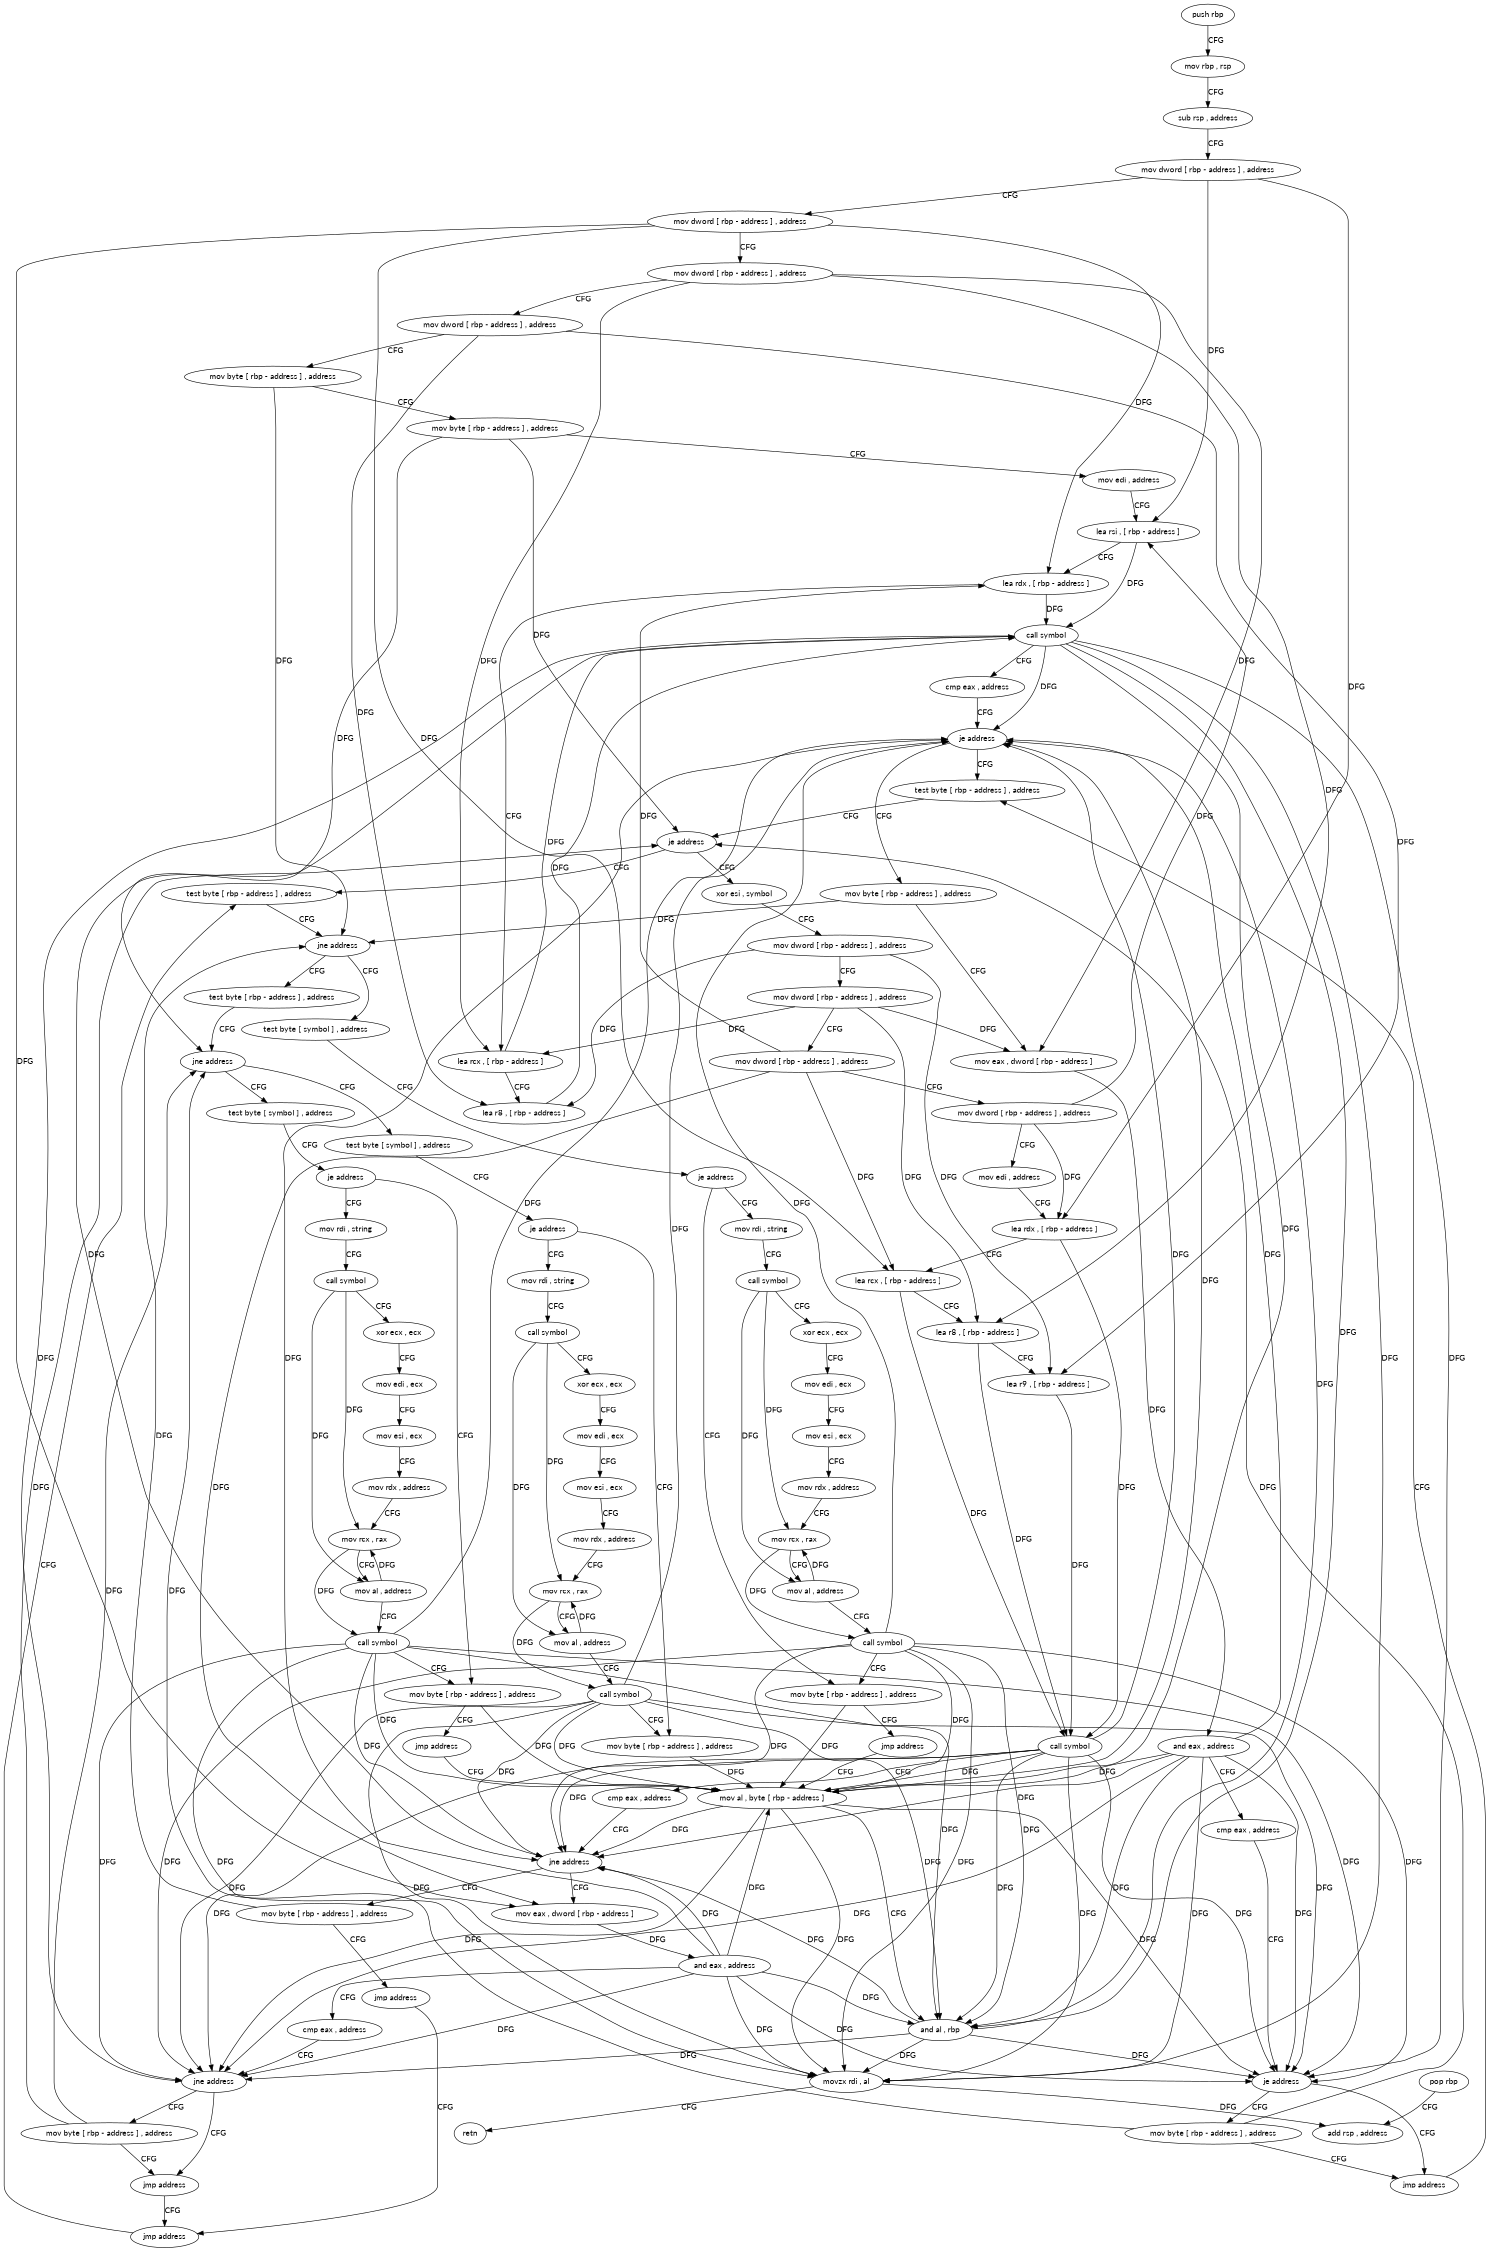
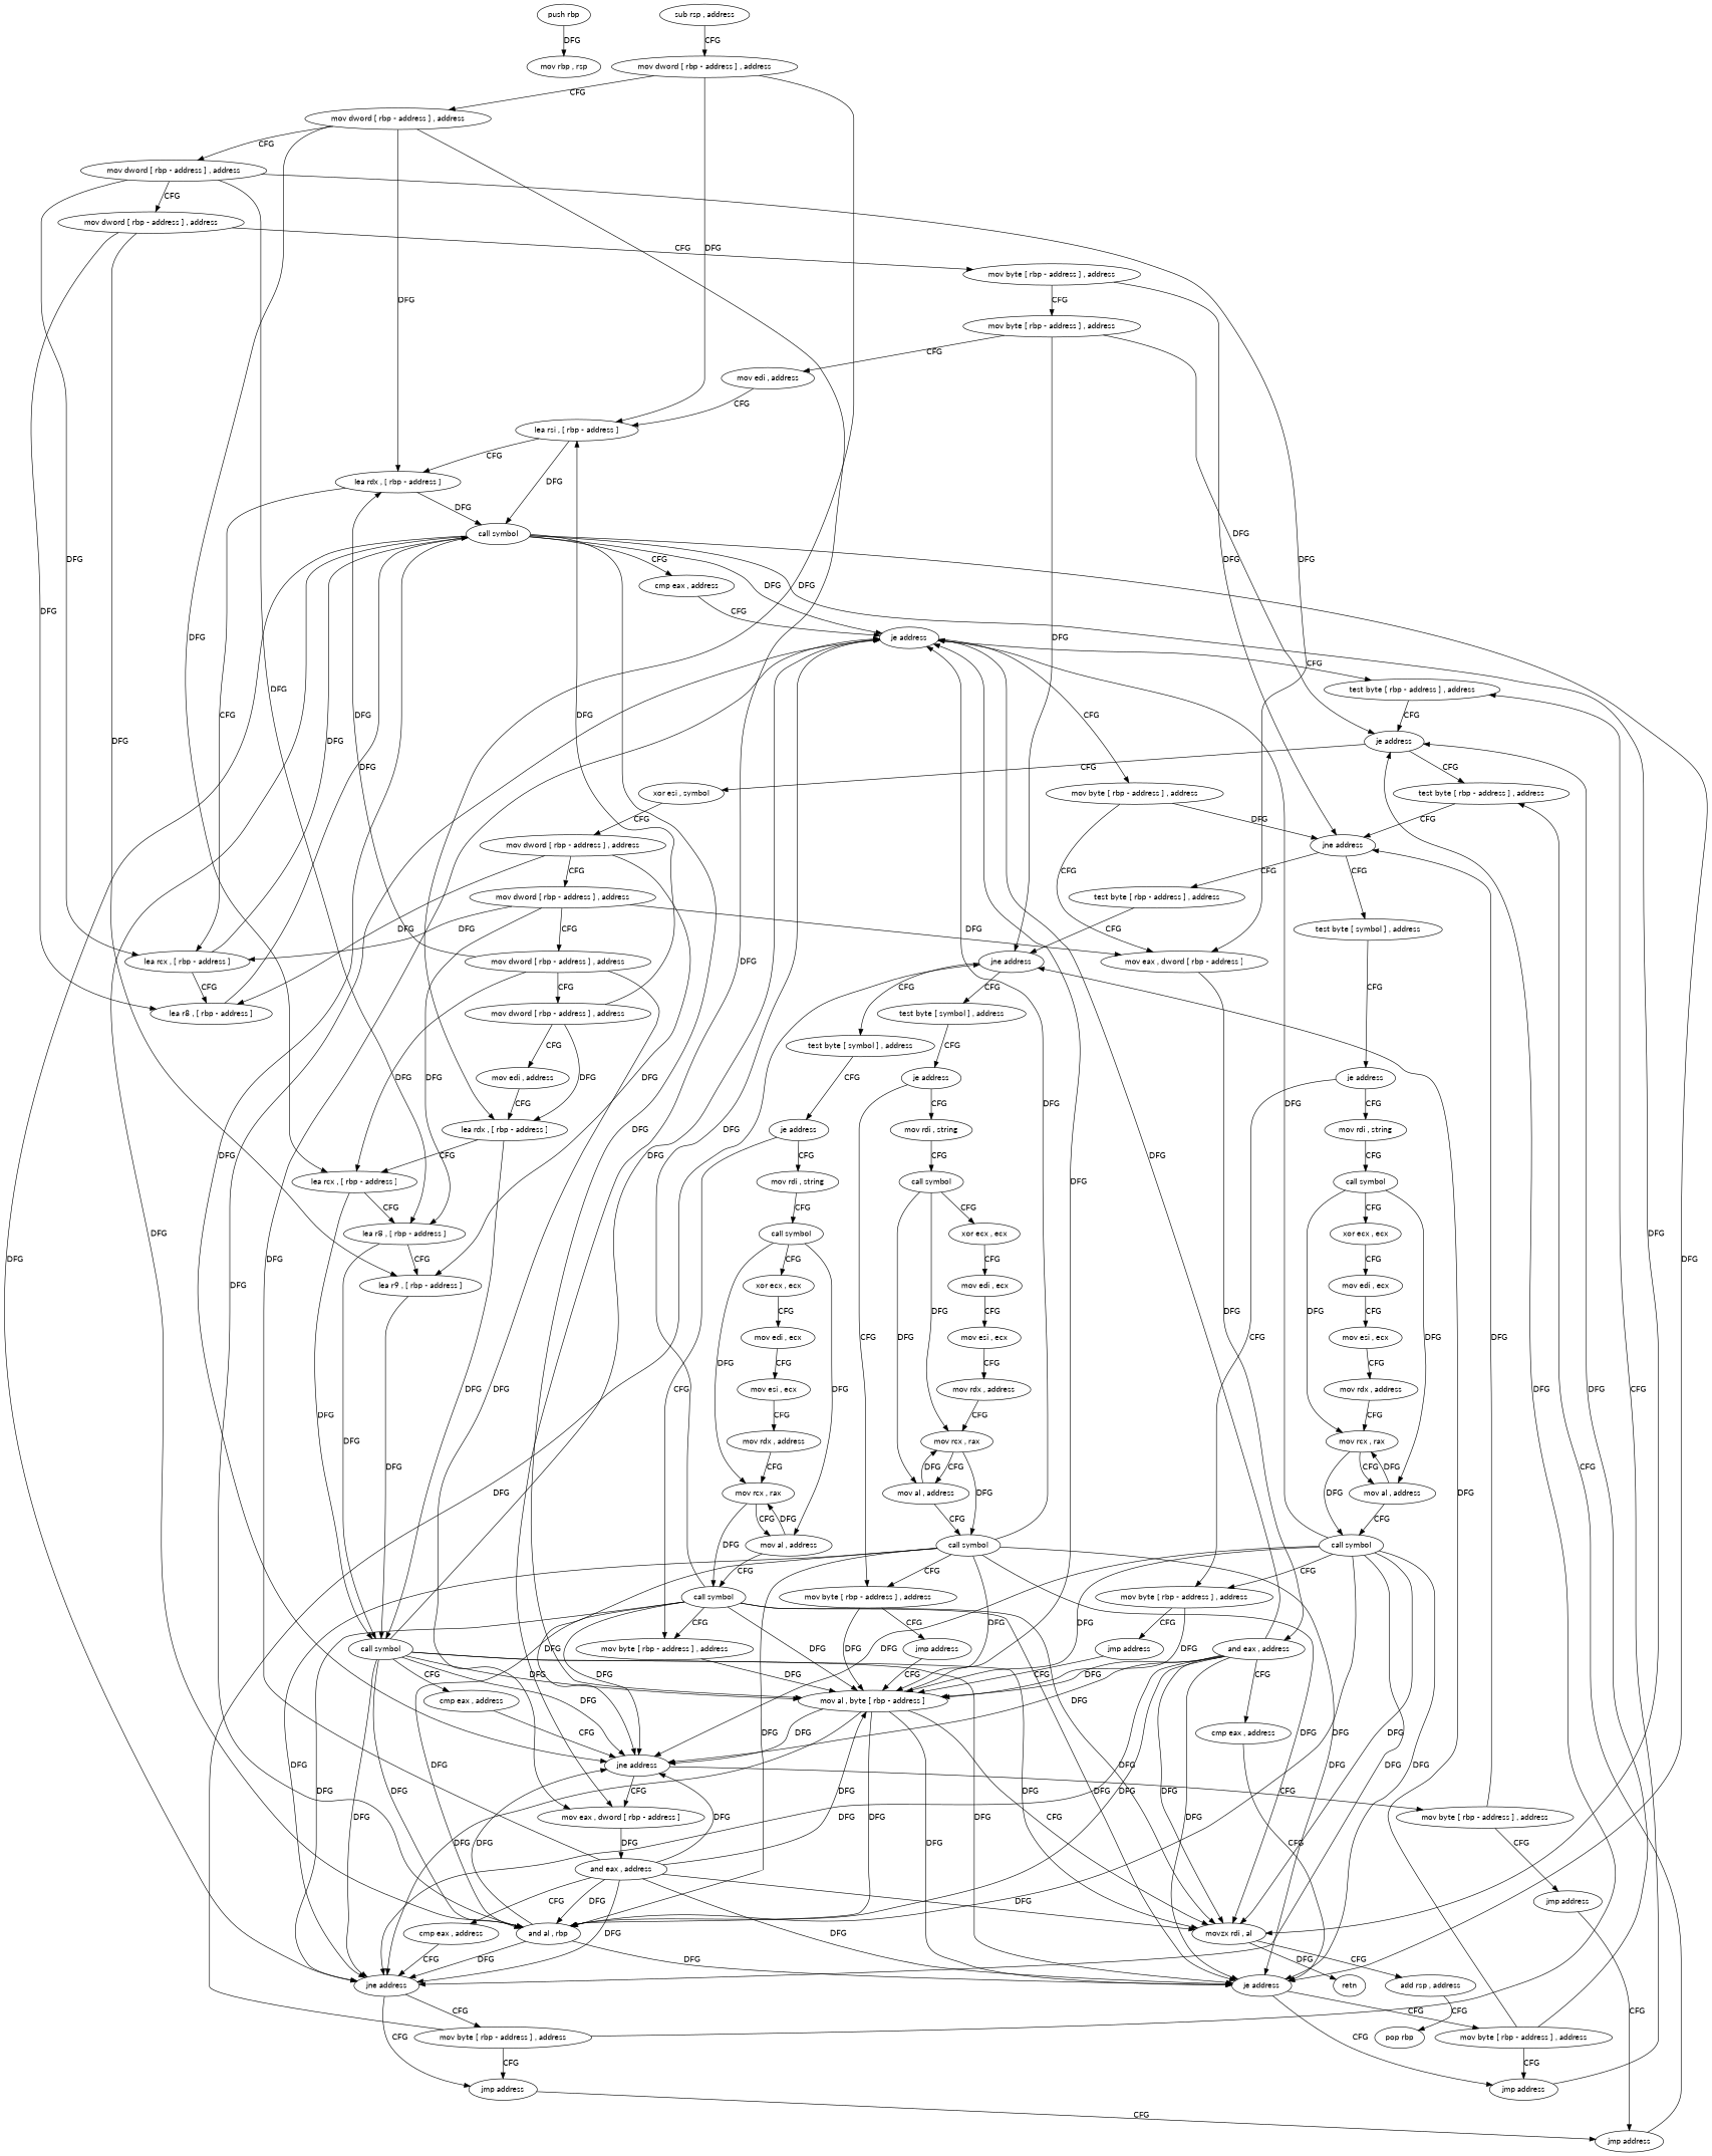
  digraph {
    fontname=Lato
    node [fontname=Lato]
    edge [fontname=Lato]
    n1 [label="push rbp"]
    n2 [label="mov rbp , rsp"]
    n3 [label="sub rsp , address"]
    n4 [label="mov dword [ rbp - address ] , address"]
    n5 [label="mov dword [ rbp - address ] , address"]
    n6 [label="lea rsi , [ rbp - address ]"]
    n7 [label="lea rdx , [ rbp - address ]"]
    n8 [label="mov dword [ rbp - address ] , address"]
    n9 [label="lea rdx , [ rbp - address ]"]
    n10 [label="lea rcx , [ rbp - address ]"]
    n11 [label="mov eax , dword [ rbp - address ]"]
    n12 [label="call symbol"]
    n13 [label="call symbol"]
    n14 [label="mov dword [ rbp - address ] , address"]
    n15 [label="lea rcx , [ rbp - address ]"]
    n16 [label="mov eax , dword [ rbp - address ]"]
    n17 [label="lea r8 , [ rbp - address ]"]
    n18 [label="and eax , address"]
    n19 [label="mov byte [ rbp - address ] , address"]
    n20 [label="lea r8 , [ rbp - address ]"]
    n21 [label="lea r9 , [ rbp - address ]"]
    n22 [label="and eax , address"]
    n23 [label="mov byte [ rbp - address ] , address"]
    n24 [label="jne address"]
    n25 [label="mov edi , address"]
    n26 [label="je address"]
    n27 [label="jne address"]
    n28 [label="test byte [ rbp - address ] , address"]
    n29 [label="test byte [ symbol ] , address"]
    n30 [label="test byte [ rbp - address ] , address"]
    n31 [label="xor esi , symbol"]
    n32 [label="test byte [ symbol ] , address"]
    n33 [label="test byte [ symbol ] , address"]
    n34 [label="cmp eax , address"]
    n35 [label="je address"]
    n36 [label="je address"]
    n37 [label="jne address"]
    n38 [label="jne address"]
    n39 [label="mov al , byte [ rbp - address ]"]
    n40 [label="and al , rbp"]
    n41 [label="movzx rdi , al"]
    n42 [label="test byte [ rbp - address ] , address"]
    n43 [label="mov byte [ rbp - address ] , address"]
    n44 [label="jmp address"]
    n45 [label="mov byte [ rbp - address ] , address"]
    n46 [label="mov byte [ rbp - address ] , address"]
    n47 [label="jmp address"]
    n48 [label="mov byte [ rbp - address ] , address"]
    n49 [label="add rsp , address"]
    n50 [label=retn]
    n51 [label="mov dword [ rbp - address ] , address"]
    n52 [label="mov dword [ rbp - address ] , address"]
    n53 [label="cmp eax , address"]
    n54 [label="je address"]
    n55 [label="mov byte [ rbp - address ] , address"]
    n56 [label="mov rdi , string"]
    n57 [label="mov dword [ rbp - address ] , address"]
    n58 [label="mov dword [ rbp - address ] , address"]
    n59 [label="mov edi , address"]
    n60 [label="cmp eax , address"]
    n61 [label="jmp address"]
    n62 [label="cmp eax , address"]
    n63 [label="jmp address"]
    n64 [label="je address"]
    n65 [label="je address"]
    n66 [label="mov byte [ rbp - address ] , address"]
    n67 [label="mov rdi , string"]
    n68 [label="mov byte [ rbp - address ] , address"]
    n69 [label="mov rdi , string"]
    n70 [label="jmp address"]
    n71 [label="call symbol"]
    n72 [label="xor ecx , ecx"]
    n73 [label="mov rcx , rax"]
    n74 [label="mov al , address"]
    n75 [label="call symbol"]
    n76 [label="xor ecx , ecx"]
    n77 [label="mov rcx , rax"]
    n78 [label="mov al , address"]
    n79 [label="jmp address"]
    n80 [label="call symbol"]
    n81 [label="xor ecx , ecx"]
    n82 [label="mov rcx , rax"]
    n83 [label="mov al , address"]
    n84 [label="mov edi , ecx"]
    n85 [label="call symbol"]
    n86 [label="mov esi , ecx"]
    n87 [label="mov rdx , address"]
    n88 [label="mov edi , ecx"]
    n89 [label="call symbol"]
    n90 [label="mov esi , ecx"]
    n91 [label="mov rdx , address"]
    n92 [label="mov edi , ecx"]
    n93 [label="call symbol"]
    n94 [label="mov esi , ecx"]
    n95 [label="mov rdx , address"]
    n96 [label="pop rbp"]
-   n1 -> n2 [label=CFG]
-   n2 -> n3 [label=CFG]
+   n1 -> n2 [label=DFG]
    n3 -> n4 [label=CFG]
    n4 -> n5 [label=CFG]
    n4 -> n6 [label=DFG]
    n4 -> n7 [label=DFG]
    n5 -> n8 [label=CFG]
    n5 -> n9 [label=DFG]
    n5 -> n10 [label=DFG]
    n5 -> n11 [label=DFG]
    n6 -> n9 [label=CFG]
    n6 -> n12 [label=DFG]
    n7 -> n10 [label=CFG]
    n7 -> n13 [label=DFG]
    n8 -> n14 [label=CFG]
    n8 -> n15 [label=DFG]
    n8 -> n16 [label=DFG]
    n8 -> n17 [label=DFG]
    n9 -> n12 [label=DFG]
    n9 -> n15 [label=CFG]
    n10 -> n13 [label=DFG]
    n10 -> n17 [label=CFG]
    n11 -> n18 [label=DFG]
    n12 -> n34 [label=CFG]
    n12 -> n35 [label=DFG]
    n12 -> n36 [label=DFG]
    n12 -> n37 [label=DFG]
    n12 -> n38 [label=DFG]
    n12 -> n39 [label=DFG]
    n12 -> n40 [label=DFG]
    n12 -> n41 [label=DFG]
    n13 -> n35 [label=DFG]
    n13 -> n36 [label=DFG]
    n13 -> n37 [label=DFG]
    n13 -> n38 [label=DFG]
    n13 -> n39 [label=DFG]
    n13 -> n40 [label=DFG]
    n13 -> n41 [label=DFG]
    n13 -> n60 [label=CFG]
    n14 -> n19 [label=CFG]
    n14 -> n20 [label=DFG]
    n14 -> n21 [label=DFG]
    n15 -> n12 [label=DFG]
    n15 -> n20 [label=CFG]
    n16 -> n22 [label=DFG]
    n17 -> n13 [label=DFG]
    n17 -> n21 [label=CFG]
    n18 -> n35 [label=DFG]
    n18 -> n36 [label=DFG]
    n18 -> n37 [label=DFG]
    n18 -> n38 [label=DFG]
    n18 -> n39 [label=DFG]
    n18 -> n40 [label=DFG]
    n18 -> n41 [label=DFG]
    n18 -> n62 [label=CFG]
    n19 -> n23 [label=CFG]
    n19 -> n24 [label=DFG]
    n20 -> n12 [label=DFG]
    n21 -> n13 [label=DFG]
    n22 -> n35 [label=DFG]
    n22 -> n36 [label=DFG]
    n22 -> n37 [label=DFG]
    n22 -> n38 [label=DFG]
    n22 -> n39 [label=DFG]
    n22 -> n40 [label=DFG]
    n22 -> n41 [label=DFG]
    n22 -> n53 [label=CFG]
    n23 -> n25 [label=CFG]
    n23 -> n26 [label=DFG]
    n23 -> n27 [label=DFG]
    n24 -> n28 [label=CFG]
    n24 -> n29 [label=CFG]
    n25 -> n6 [label=CFG]
    n26 -> n30 [label=CFG]
    n26 -> n31 [label=CFG]
    n27 -> n32 [label=CFG]
    n27 -> n33 [label=CFG]
    n28 -> n27 [label=CFG]
    n29 -> n54 [label=CFG]
    n30 -> n24 [label=CFG]
    n31 -> n51 [label=CFG]
    n32 -> n64 [label=CFG]
    n33 -> n65 [label=CFG]
    n34 -> n35 [label=CFG]
    n35 -> n42 [label=CFG]
    n35 -> n43 [label=CFG]
    n36 -> n44 [label=CFG]
    n36 -> n45 [label=CFG]
    n37 -> n11 [label=CFG]
    n37 -> n46 [label=CFG]
    n38 -> n47 [label=CFG]
    n38 -> n48 [label=CFG]
    n39 -> n35 [label=DFG]
    n39 -> n36 [label=DFG]
    n39 -> n37 [label=DFG]
    n39 -> n38 [label=DFG]
-   n39 -> n40 [label=CFG]
-   n39 -> n41 [label=DFG]
+   n39 -> n40 [label=DFG]
+   n39 -> n41 [label=CFG]
    n40 -> n35 [label=DFG]
    n40 -> n36 [label=DFG]
    n40 -> n37 [label=DFG]
    n40 -> n38 [label=DFG]
-   n40 -> n41 [label=DFG]
-   n41 -> n49 [label=DFG]
-   n41 -> n50 [label=CFG]
+   n41 -> n49 [label=CFG]
+   n41 -> n50 [label=DFG]
    n42 -> n26 [label=CFG]
    n43 -> n16 [label=CFG]
    n43 -> n24 [label=DFG]
    n44 -> n42 [label=CFG]
    n45 -> n26 [label=DFG]
    n45 -> n27 [label=DFG]
    n45 -> n44 [label=CFG]
    n46 -> n24 [label=DFG]
    n46 -> n61 [label=CFG]
    n47 -> n63 [label=CFG]
    n48 -> n26 [label=DFG]
    n48 -> n27 [label=DFG]
    n48 -> n47 [label=CFG]
-   n96 -> n49 [label=CFG]
+   n49 -> n96 [label=CFG]
    n51 -> n20 [label=DFG]
    n51 -> n21 [label=DFG]
    n51 -> n52 [label=CFG]
    n52 -> n15 [label=DFG]
    n52 -> n16 [label=DFG]
    n52 -> n17 [label=DFG]
    n52 -> n57 [label=CFG]
    n53 -> n36 [label=CFG]
    n54 -> n55 [label=CFG]
    n54 -> n56 [label=CFG]
    n55 -> n39 [label=DFG]
    n55 -> n70 [label=CFG]
    n56 -> n71 [label=CFG]
    n57 -> n9 [label=DFG]
    n57 -> n10 [label=DFG]
    n57 -> n11 [label=DFG]
    n57 -> n58 [label=CFG]
    n58 -> n6 [label=DFG]
    n58 -> n7 [label=DFG]
    n58 -> n59 [label=CFG]
    n59 -> n7 [label=CFG]
    n60 -> n37 [label=CFG]
    n61 -> n63 [label=CFG]
    n62 -> n38 [label=CFG]
    n63 -> n30 [label=CFG]
    n64 -> n66 [label=CFG]
    n64 -> n67 [label=CFG]
    n65 -> n68 [label=CFG]
    n65 -> n69 [label=CFG]
    n66 -> n39 [label=DFG]
    n67 -> n75 [label=CFG]
    n68 -> n39 [label=DFG]
    n68 -> n79 [label=CFG]
    n69 -> n80 [label=CFG]
    n70 -> n39 [label=CFG]
    n71 -> n72 [label=CFG]
    n71 -> n73 [label=DFG]
    n71 -> n74 [label=DFG]
    n72 -> n84 [label=CFG]
    n73 -> n74 [label=CFG]
    n73 -> n85 [label=DFG]
    n74 -> n73 [label=DFG]
    n74 -> n85 [label=CFG]
    n75 -> n76 [label=CFG]
    n75 -> n77 [label=DFG]
    n75 -> n78 [label=DFG]
    n76 -> n88 [label=CFG]
    n77 -> n78 [label=CFG]
    n77 -> n89 [label=DFG]
    n78 -> n77 [label=DFG]
    n78 -> n89 [label=CFG]
    n79 -> n39 [label=CFG]
    n80 -> n81 [label=CFG]
    n80 -> n82 [label=DFG]
    n80 -> n83 [label=DFG]
    n81 -> n92 [label=CFG]
    n82 -> n83 [label=CFG]
    n82 -> n93 [label=DFG]
    n83 -> n82 [label=DFG]
    n83 -> n93 [label=CFG]
    n84 -> n86 [label=CFG]
    n85 -> n35 [label=DFG]
    n85 -> n36 [label=DFG]
    n85 -> n37 [label=DFG]
    n85 -> n38 [label=DFG]
    n85 -> n39 [label=DFG]
    n85 -> n40 [label=DFG]
    n85 -> n41 [label=DFG]
    n85 -> n55 [label=CFG]
    n86 -> n87 [label=CFG]
    n87 -> n73 [label=CFG]
    n88 -> n90 [label=CFG]
    n89 -> n35 [label=DFG]
    n89 -> n36 [label=DFG]
    n89 -> n37 [label=DFG]
    n89 -> n38 [label=DFG]
    n89 -> n39 [label=DFG]
    n89 -> n40 [label=DFG]
    n89 -> n41 [label=DFG]
    n89 -> n66 [label=CFG]
    n90 -> n91 [label=CFG]
    n91 -> n77 [label=CFG]
    n92 -> n94 [label=CFG]
    n93 -> n35 [label=DFG]
    n93 -> n36 [label=DFG]
    n93 -> n37 [label=DFG]
    n93 -> n38 [label=DFG]
    n93 -> n39 [label=DFG]
    n93 -> n40 [label=DFG]
    n93 -> n41 [label=DFG]
    n93 -> n68 [label=CFG]
    n94 -> n95 [label=CFG]
    n95 -> n82 [label=CFG]
  }
